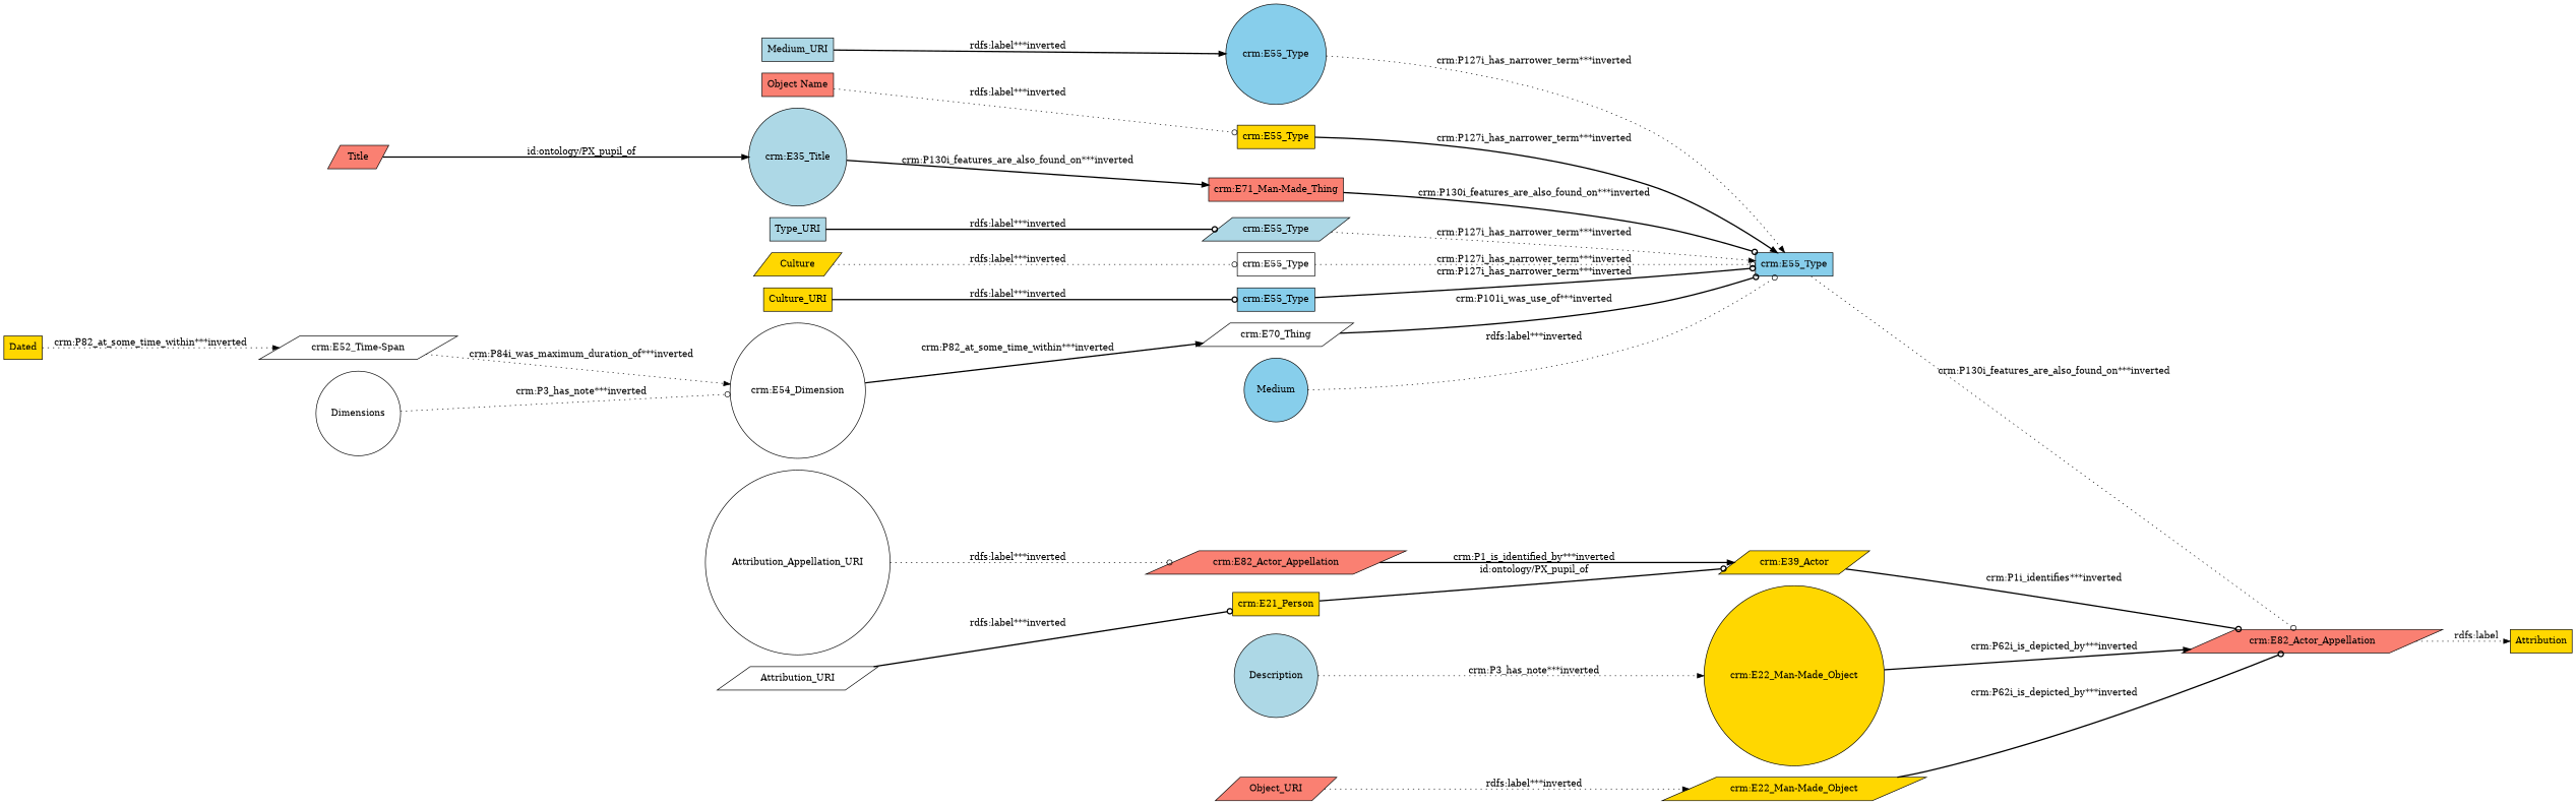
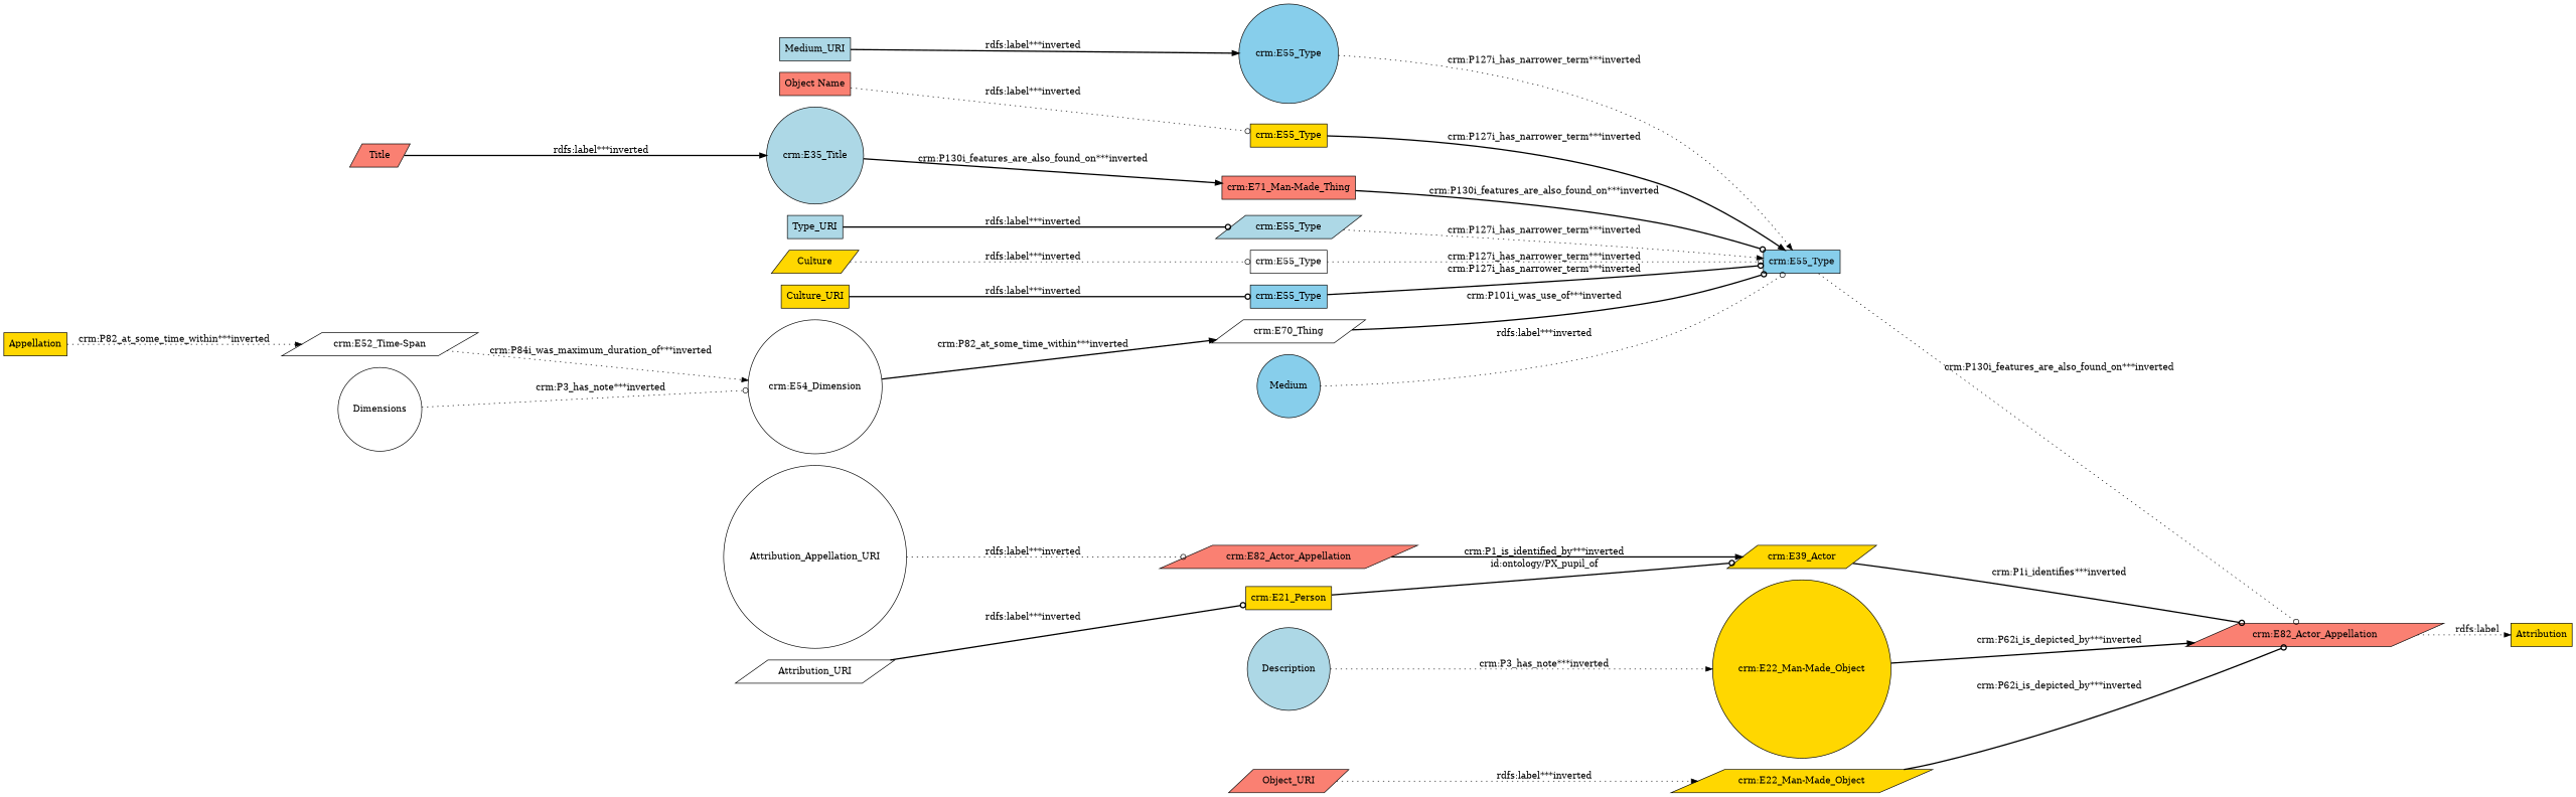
  digraph {
    rankdir=LR
    node [fillcolor=gold shape=box style=filled type=class_uri]
    edge [arrowhead=odot style=bold type=st_property_uri]
    n1 [fillcolor=white label=Attribution_Appellation_URI shape=circle type=attribute_name]
    n2 [fillcolor=salmon label="crm:E82_Actor_Appellation" shape=parallelogram]
    n3 [label="crm:E39_Actor" shape=parallelogram]
    n4 [fillcolor=salmon label="crm:E82_Actor_Appellation" shape=parallelogram]
    n5 [fillcolor=white label=Attribution_URI shape=parallelogram type=attribute_name]
    n6 [label="crm:E21_Person"]
    n7 [label=Culture shape=parallelogram type=attribute_name]
    n8 [fillcolor=white label="crm:E55_Type"]
    n9 [fillcolor=skyblue label="crm:E55_Type"]
    n10 [label=Culture_URI type=attribute_name]
    n11 [fillcolor=skyblue label="crm:E55_Type"]
-   n12 [label=Dated type=attribute_name]
+   n12 [label=Appellation type=attribute_name]
    n13 [fillcolor=white label="crm:E52_Time-Span" shape=parallelogram]
    n14 [fillcolor=white label="crm:E54_Dimension" shape=circle]
    n15 [fillcolor=white label="crm:E70_Thing" shape=parallelogram]
    n16 [fillcolor=lightblue label=Description shape=circle type=attribute_name]
    n17 [label="crm:E22_Man-Made_Object" shape=circle]
    n18 [label=Attribution type=attribute_name]
    n19 [fillcolor=white label=Dimensions shape=circle type=attribute_name]
    n20 [fillcolor=skyblue label=Medium shape=circle type=attribute_name]
    n21 [fillcolor=lightblue label=Medium_URI type=attribute_name]
    n22 [fillcolor=skyblue label="crm:E55_Type" shape=circle]
    n23 [fillcolor=salmon label="Object Name" type=attribute_name]
    n24 [label="crm:E55_Type"]
    n25 [fillcolor=salmon label=Object_URI shape=parallelogram type=attribute_name]
    n26 [label="crm:E22_Man-Made_Object" shape=parallelogram]
    n27 [fillcolor=salmon label=Title shape=parallelogram type=attribute_name]
    n28 [fillcolor=lightblue label="crm:E35_Title" shape=circle]
    n29 [fillcolor=salmon label="crm:E71_Man-Made_Thing"]
    n30 [fillcolor=lightblue label=Type_URI type=attribute_name]
    n31 [fillcolor=lightblue label="crm:E55_Type" shape=parallelogram]
    n1 -> n2 [label="rdfs:label***inverted" style=dotted]
    n2 -> n3 [arrowhead=normal label="crm:P1_is_identified_by***inverted" type=inherited]
    n3 -> n4 [label="crm:P1i_identifies***inverted" type=inherited]
    n4 -> n18 [arrowhead=normal label="rdfs:label" style=dotted]
    n5 -> n6 [label="rdfs:label***inverted"]
    n6 -> n3 [label="id:ontology/PX_pupil_of" type=direct_property_uri]
    n7 -> n8 [label="rdfs:label***inverted" style=dotted]
    n8 -> n9 [label="crm:P127i_has_narrower_term***inverted" style=dotted type=direct_property_uri]
    n9 -> n4 [label="crm:P130i_features_are_also_found_on***inverted" style=dotted type=inherited]
    n10 -> n11 [label="rdfs:label***inverted"]
    n11 -> n9 [label="crm:P127i_has_narrower_term***inverted" type=direct_property_uri]
    n12 -> n13 [arrowhead=normal label="crm:P82_at_some_time_within***inverted" style=dotted]
    n13 -> n14 [arrowhead=normal label="crm:P84i_was_maximum_duration_of***inverted" style=dotted type=direct_property_uri]
    n14 -> n15 [arrowhead=normal label="crm:P82_at_some_time_within***inverted" type=direct_property_uri]
    n15 -> n9 [label="crm:P101i_was_use_of***inverted" type=direct_property_uri]
    n16 -> n17 [arrowhead=normal label="crm:P3_has_note***inverted" style=dotted]
    n17 -> n4 [arrowhead=normal label="crm:P62i_is_depicted_by***inverted" type=inherited]
    n19 -> n14 [label="crm:P3_has_note***inverted" style=dotted]
    n20 -> n9 [label="rdfs:label***inverted" style=dotted]
    n21 -> n22 [arrowhead=normal label="rdfs:label***inverted"]
    n22 -> n9 [arrowhead=normal label="crm:P127i_has_narrower_term***inverted" style=dotted type=direct_property_uri]
    n23 -> n24 [label="rdfs:label***inverted" style=dotted]
    n24 -> n9 [arrowhead=normal label="crm:P127i_has_narrower_term***inverted" type=direct_property_uri]
    n25 -> n26 [arrowhead=normal label="rdfs:label***inverted" style=dotted]
    n26 -> n4 [label="crm:P62i_is_depicted_by***inverted" type=inherited]
-   n27 -> n28 [arrowhead=normal label="id:ontology/PX_pupil_of"]
+   n27 -> n28 [arrowhead=normal label="rdfs:label***inverted"]
    n28 -> n29 [arrowhead=normal label="crm:P130i_features_are_also_found_on***inverted" type=inherited]
    n29 -> n9 [label="crm:P130i_features_are_also_found_on***inverted" type=inherited]
    n30 -> n31 [label="rdfs:label***inverted"]
    n31 -> n9 [arrowhead=normal label="crm:P127i_has_narrower_term***inverted" style=dotted type=direct_property_uri]
  }
